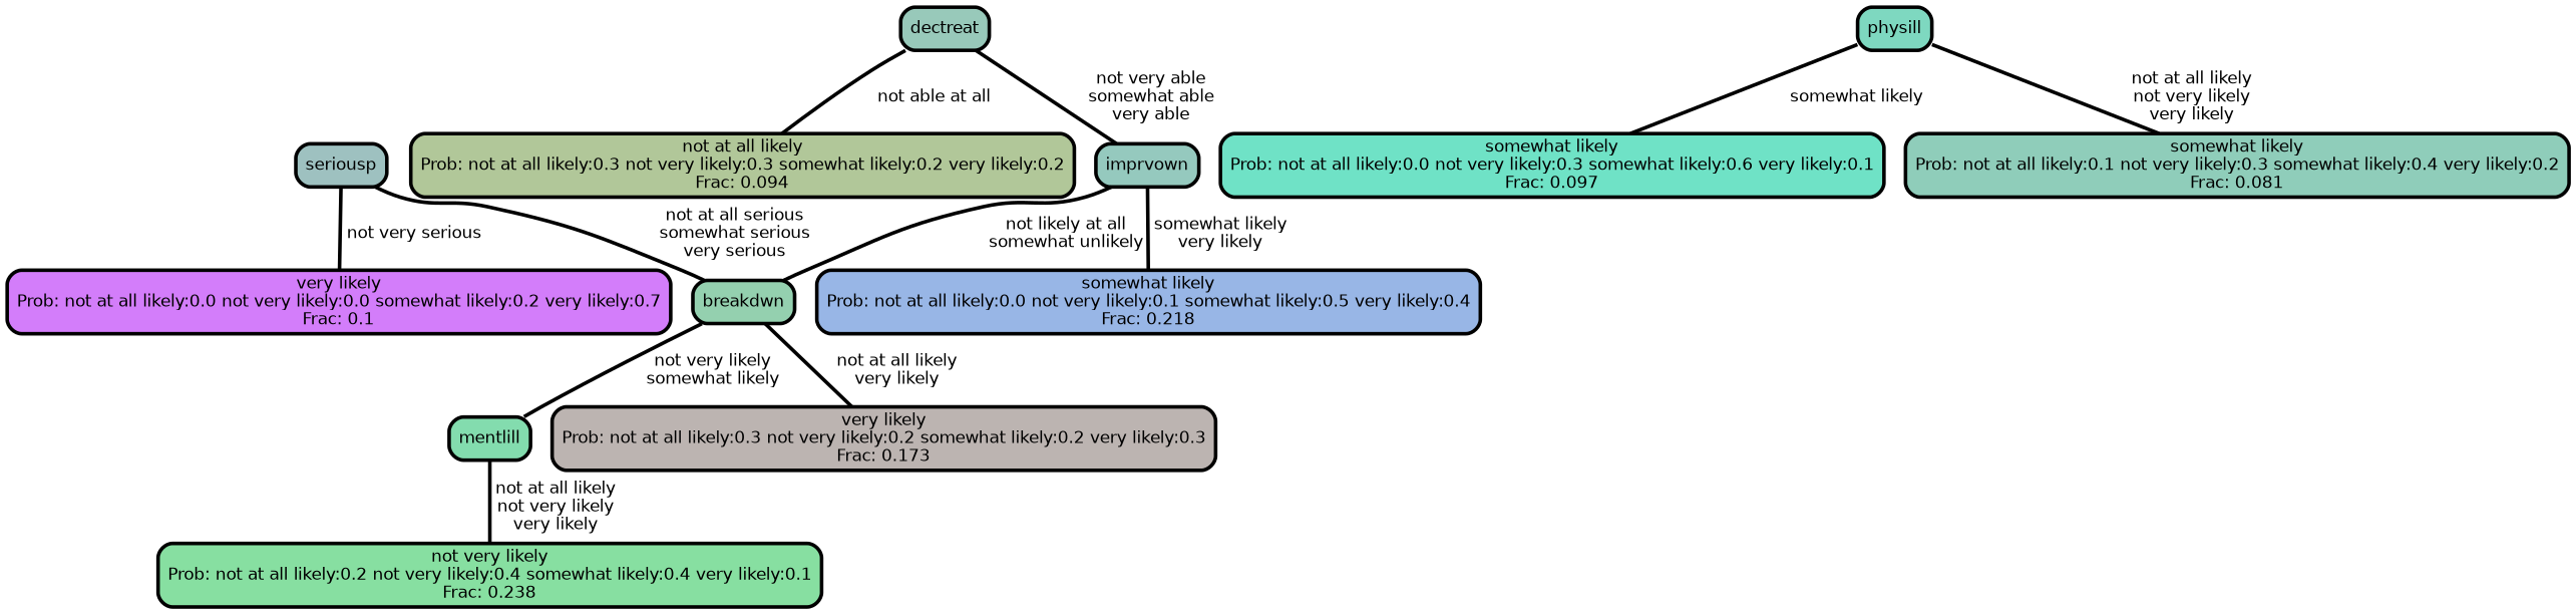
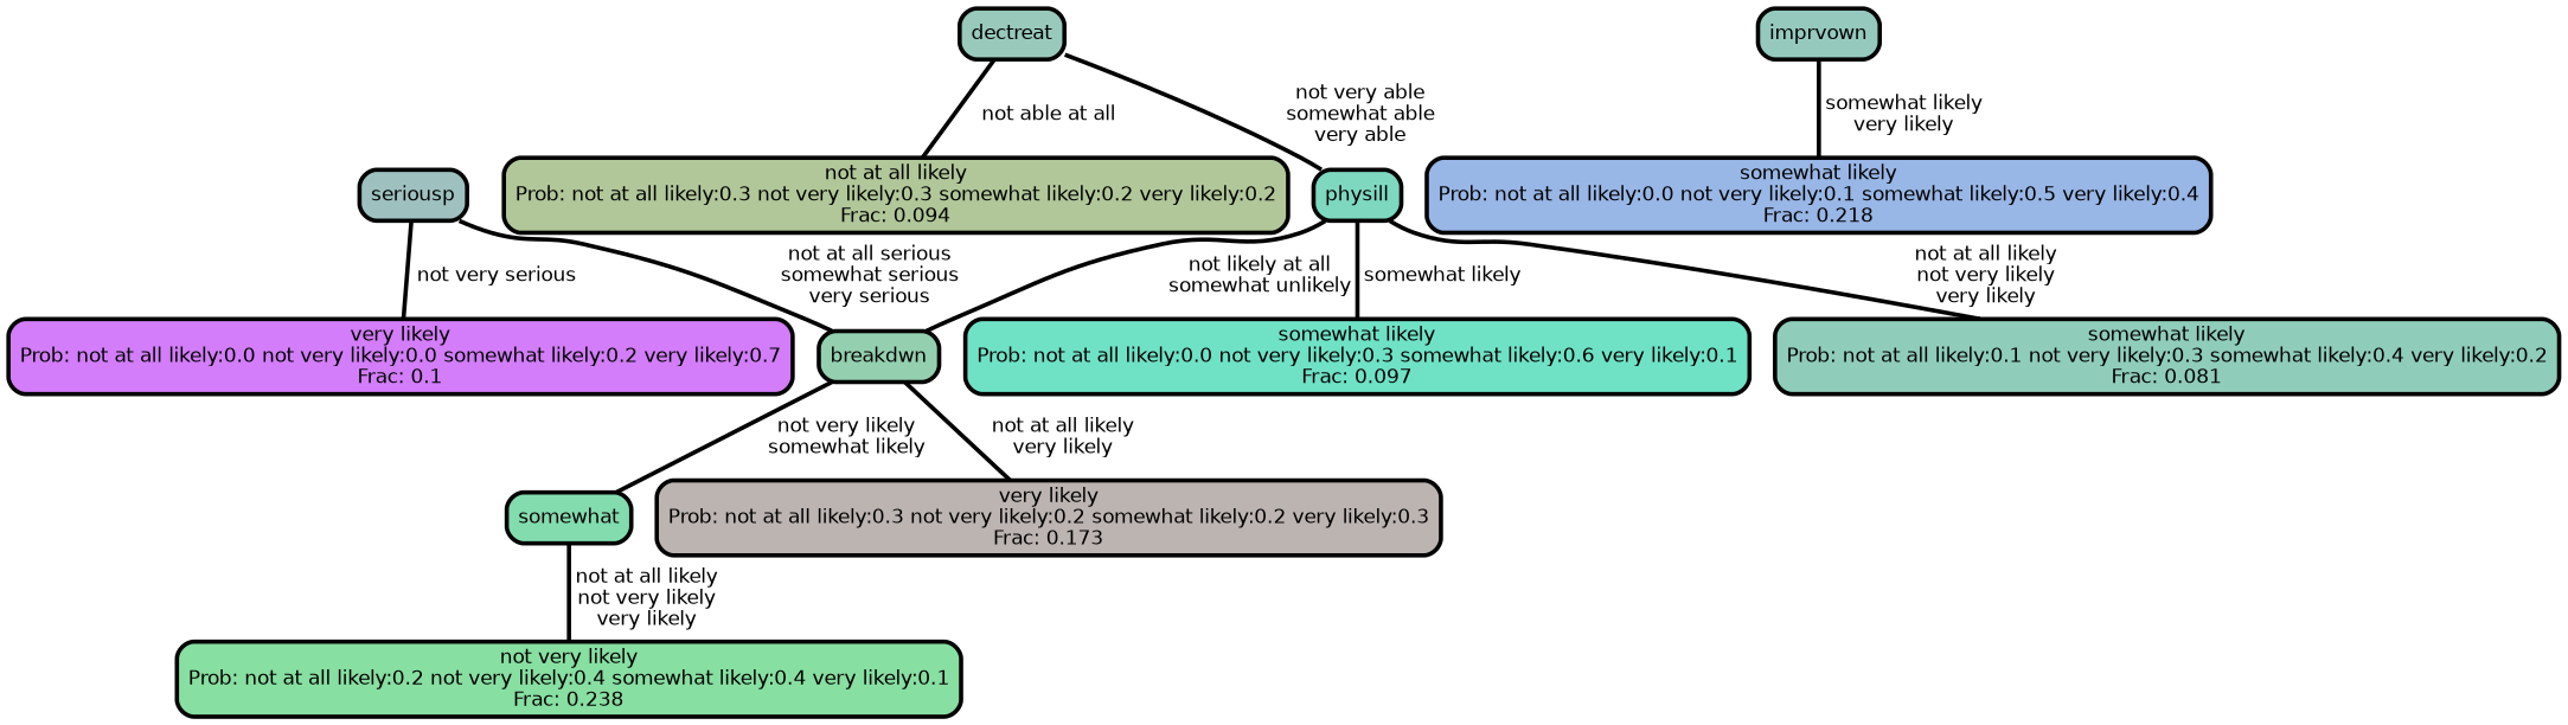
  graph {
    ranksep="0 equally"
    splines=straight
    node [color=black fontcolor=black fontname=helvetica penwidth=3 shape=box style="filled, rounded"]
    edge [color=black fontname=helvetica penwidth=3]
    n1 [fillcolor="#d37dfa" label="very likely\nProb: not at all likely:0.0 not very likely:0.0 somewhat likely:0.2 very likely:0.7\nFrac: 0.1"]
    n2 [fillcolor="#9ec1c0" label=seriousp]
    n3 [fillcolor="#94d0af" label=breakdwn]
    n4 [fillcolor="#98c9ba" label=dectreat]
    n5 [fillcolor="#b1c799" label="not at all likely\nProb: not at all likely:0.3 not very likely:0.3 somewhat likely:0.2 very likely:0.2\nFrac: 0.094"]
    n6 [fillcolor="#95c9be" label=imprvown]
    n7 [fillcolor="#98b6e6" label="somewhat likely\nProb: not at all likely:0.0 not very likely:0.1 somewhat likely:0.5 very likely:0.4\nFrac: 0.218"]
    n8 [fillcolor="#6fe2c6" label="somewhat likely\nProb: not at all likely:0.0 not very likely:0.3 somewhat likely:0.6 very likely:0.1\nFrac: 0.097"]
    n9 [fillcolor="#7ed8c0" label=physill]
    n10 [fillcolor="#8fcdba" label="somewhat likely\nProb: not at all likely:0.1 not very likely:0.3 somewhat likely:0.4 very likely:0.2\nFrac: 0.081"]
-   n11 [fillcolor="#83dcae" label=mentlill]
+   n11 [fillcolor="#83dcae" label=somewhat]
    n12 [fillcolor="#87dfa1" label="not very likely\nProb: not at all likely:0.2 not very likely:0.4 somewhat likely:0.4 very likely:0.1\nFrac: 0.238"]
    n13 [fillcolor="#bcb4b1" label="very likely\nProb: not at all likely:0.3 not very likely:0.2 somewhat likely:0.2 very likely:0.3\nFrac: 0.173"]
    subgraph sub_1 {
      rank=same
    }
    n2 -- n1 [label=" not very serious"]
    n2 -- n3 [label=" not at all serious\n somewhat serious\n very serious"]
    n3 -- n11 [label=" not very likely\n somewhat likely"]
    n3 -- n13 [label=" not at all likely\n very likely"]
    n4 -- n5 [label=" not able at all"]
-   n4 -- n6 [label=" not very able\n somewhat able\n very able"]
-   n6 -- n3 [label=" not likely at all\n somewhat unlikely"]
+   n4 -- n9 [label=" not very able\n somewhat able\n very able"]
+   n9 -- n3 [label=" not likely at all\n somewhat unlikely"]
    n6 -- n7 [label=" somewhat likely\n very likely"]
    n9 -- n8 [label=" somewhat likely"]
    n9 -- n10 [label=" not at all likely\n not very likely\n very likely"]
    n11 -- n12 [label=" not at all likely\n not very likely\n very likely"]
  }
